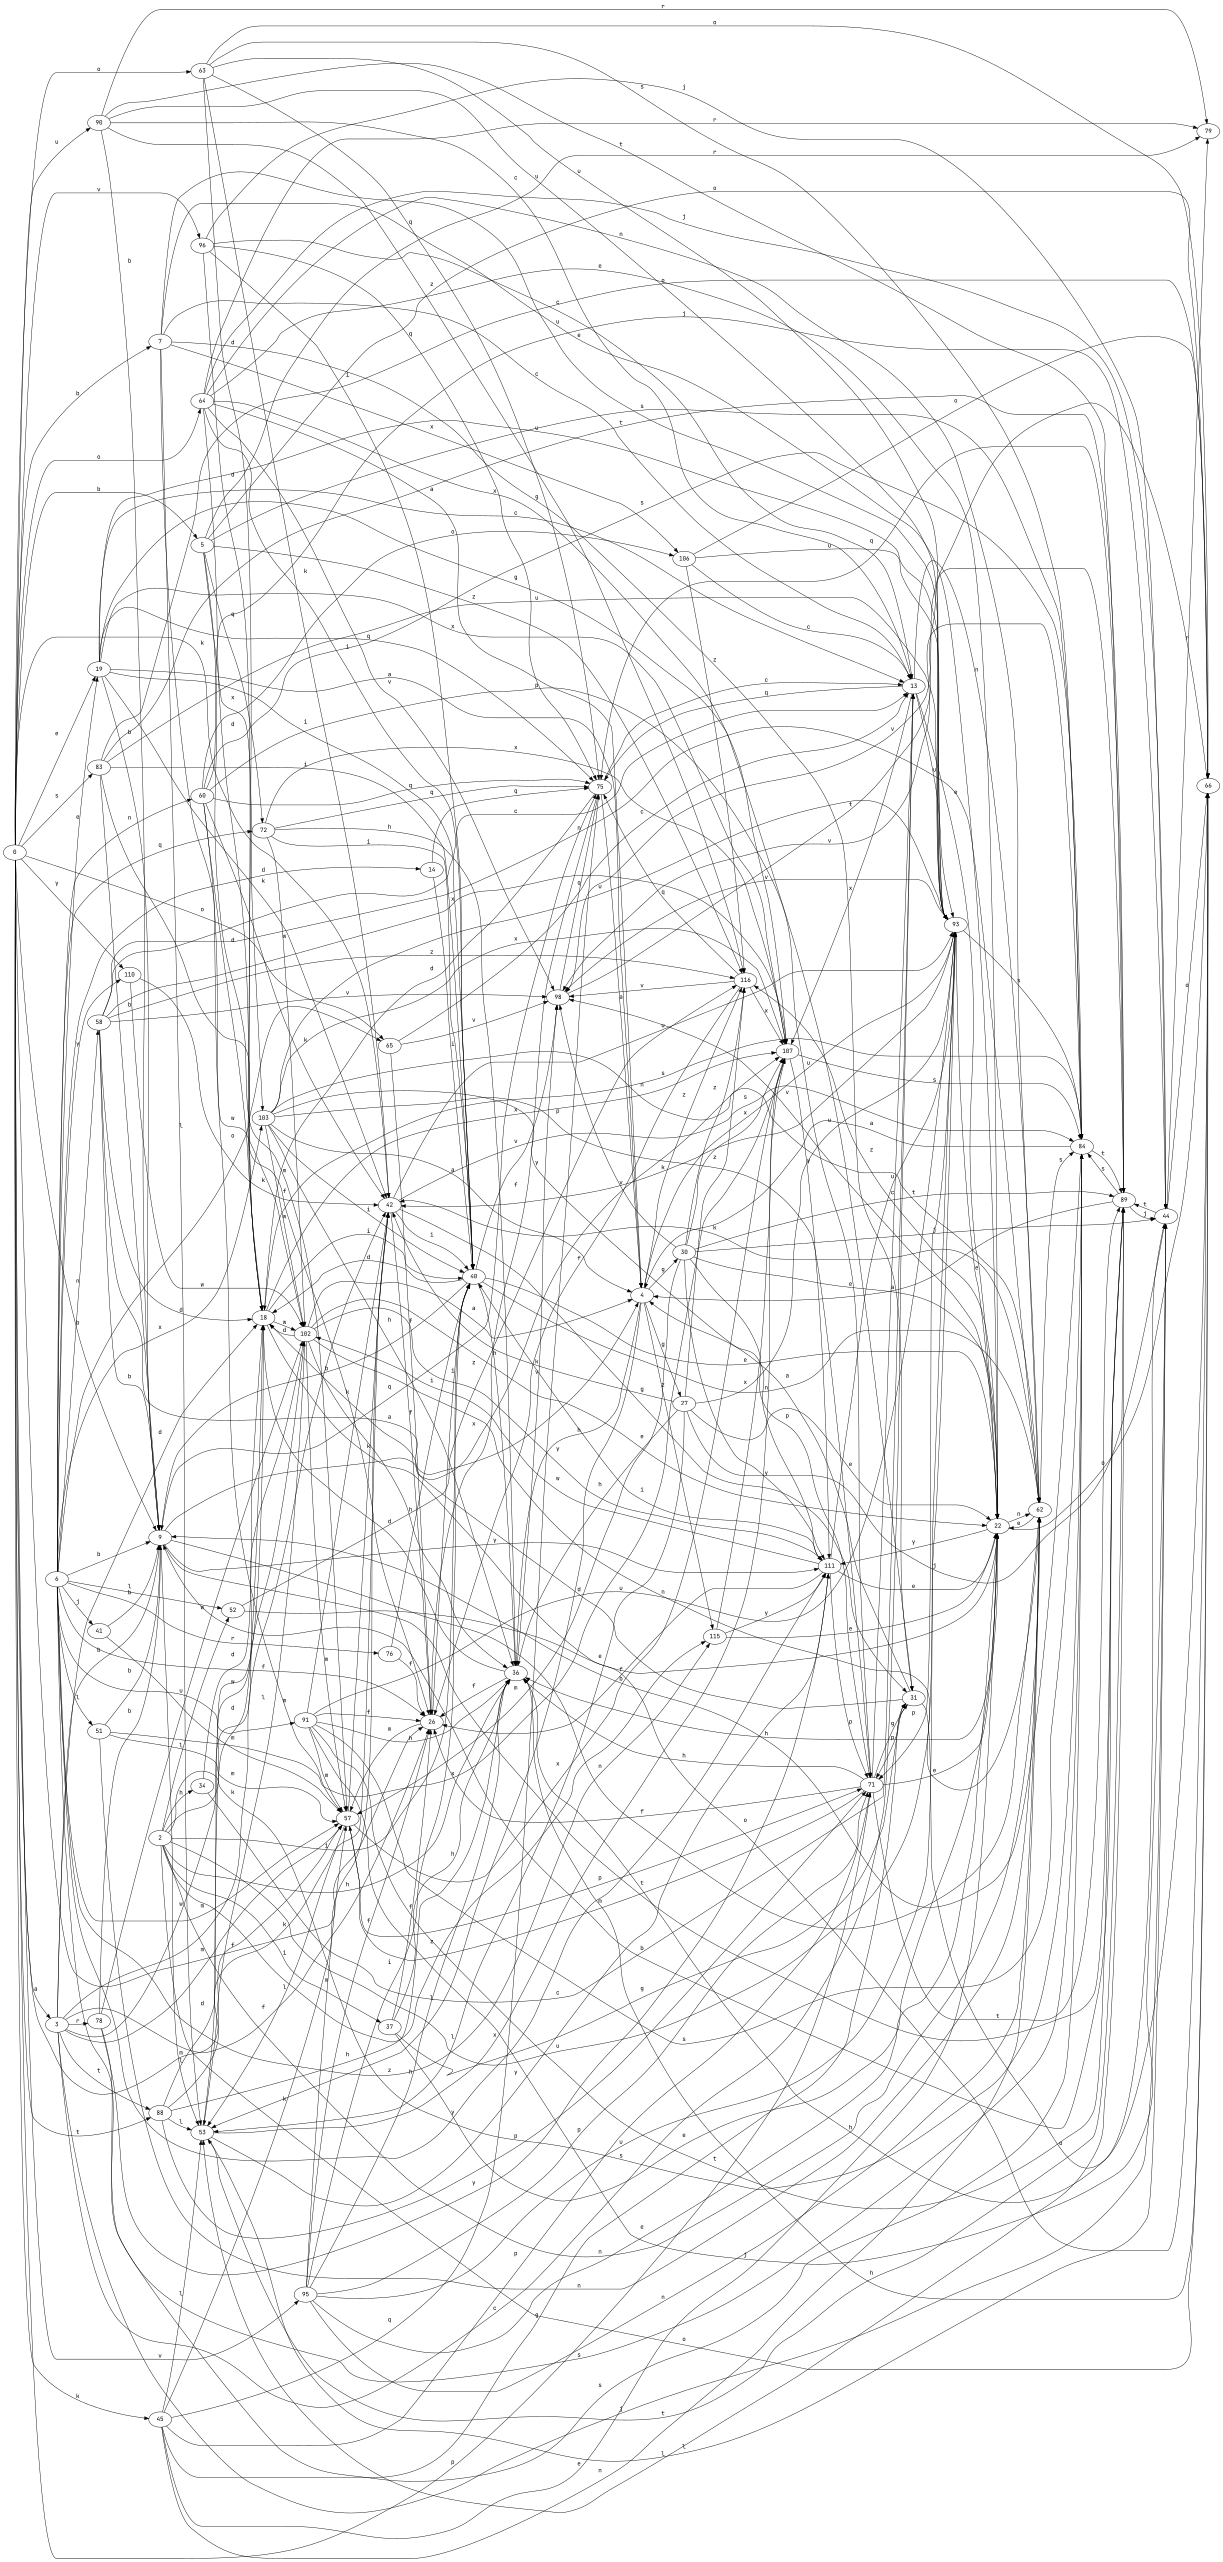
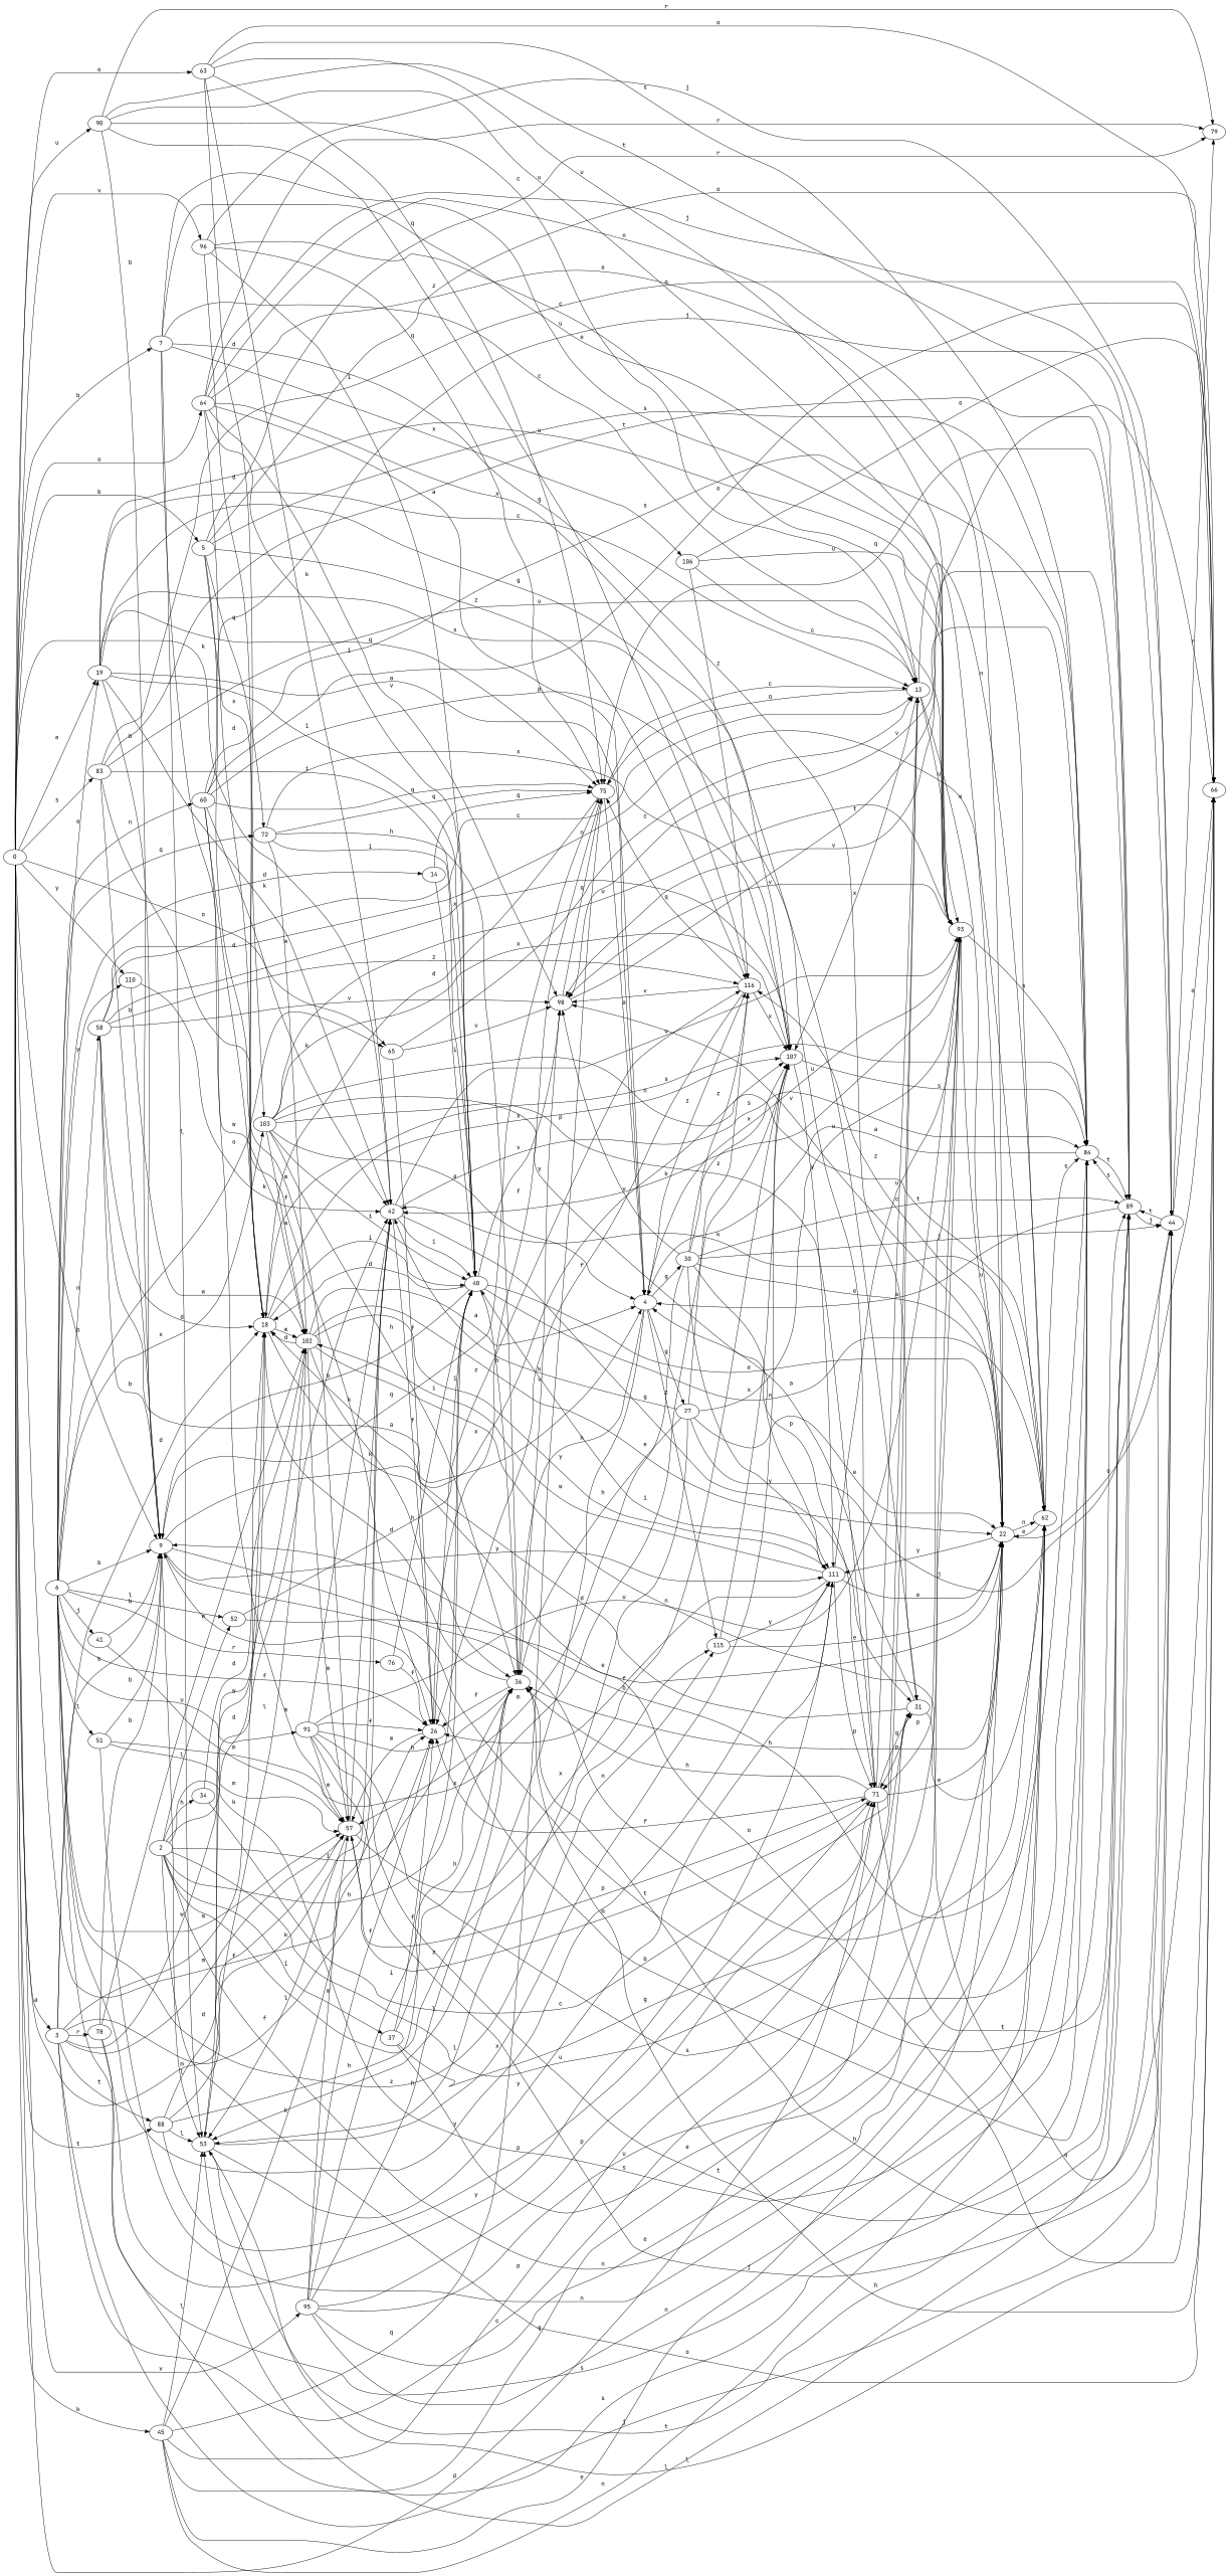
  strict digraph {
    fontname="JetBrains Mono"
    rankdir=LR
    node [fontname="JetBrains Mono"]
    edge [fontname="JetBrains Mono"]
    0
    3
    5
    7
    9
    19
    26
    45
    n9 [label=42]
    57
    63
    64
    65
    71
    83
    88
    90
    95
    96
    110
    102
    13
    18
    44
    78
    72
    84
    103
    66
    116
    79
    93
    53
    22
    31
    106
    111
    62
    75
    89
    107
    40
    4
    98
    36
    n46 [label=6]
    14
    41
    51
    52
    58
    60
    76
    91
    115
    2
    34
    37
    27
    30
    0 -> 3 [label=a]
    0 -> 5 [label=b]
    0 -> 7 [label=b]
    0 -> 9 [label=b]
    0 -> 19 [label=e]
    0 -> 26 [label=f]
    0 -> 45 [label=k]
    0 -> n9 [label=k]
    0 -> 57 [label=m]
    0 -> 63 [label=o]
    0 -> 64 [label=o]
    0 -> 65 [label=o]
    0 -> 71 [label=p]
    0 -> 83 [label=s]
    0 -> 88 [label=t]
    0 -> 90 [label=u]
    0 -> 95 [label=v]
    0 -> 96 [label=v]
    0 -> 110 [label=y]
    3 -> 9 [label=b]
    3 -> 26 [label=f]
    3 -> n9 [label=k]
    3 -> 57 [label=m]
    3 -> 88 [label=t]
    3 -> 102 [label=w]
    3 -> 13 [label=c]
    3 -> 18 [label=d]
    3 -> 44 [label=j]
    3 -> 78 [label=r]
    5 -> 57 [label=m]
    5 -> 72 [label=q]
    5 -> 84 [label=s]
    5 -> 103 [label=x]
    5 -> 66 [label=o]
    5 -> 116 [label=z]
    5 -> 79 [label=r]
    7 -> 102 [label=w]
    7 -> 13 [label=c]
    7 -> 93 [label=u]
    7 -> 53 [label=l]
    7 -> 22 [label=e]
    7 -> 31 [label=g]
    7 -> 106 [label=x]
    9 -> 53 [label=l]
    9 -> 111 [label=y]
    9 -> 62 [label=n]
    9 -> 75 [label=q]
    9 -> 89 [label=t]
    9 -> 107 [label=x]
    19 -> 9 [label=b]
    19 -> n9 [label=k]
    19 -> 13 [label=c]
    19 -> 93 [label=u]
    19 -> 31 [label=g]
    19 -> 75 [label=q]
    19 -> 107 [label=x]
    19 -> 40 [label=i]
    19 -> 4 [label=a]
    26 -> 57 [label=m]
    26 -> 40 [label=i]
    45 -> n9 [label=k]
    45 -> 71 [label=p]
    45 -> 53 [label=l]
    45 -> 22 [label=e]
    45 -> 31 [label=g]
    45 -> 62 [label=n]
    45 -> 75 [label=q]
    n9 -> 26 [label=f]
    n9 -> 84 [label=s]
    n9 -> 93 [label=u]
    n9 -> 31 [label=g]
    n9 -> 40 [label=i]
    57 -> n9 [label=k]
    57 -> 71 [label=p]
    57 -> 53 [label=l]
    57 -> 107 [label=x]
    63 -> n9 [label=k]
    63 -> 18 [label=d]
    63 -> 84 [label=s]
    63 -> 66 [label=o]
    63 -> 93 [label=u]
    63 -> 75 [label=q]
    64 -> 18 [label=d]
    64 -> 44 [label=j]
    64 -> 79 [label=r]
    64 -> 22 [label=e]
    64 -> 62 [label=n]
    64 -> 107 [label=x]
    64 -> 40 [label=i]
    64 -> 4 [label=a]
    64 -> 98 [label=v]
    65 -> 26 [label=f]
    65 -> 13 [label=c]
    65 -> 98 [label=v]
    71 -> 26 [label=f]
    71 -> 57 [label=m]
    71 -> 13 [label=c]
    71 -> 22 [label=e]
    71 -> 31 [label=g]
    71 -> 89 [label=t]
    71 -> 36 [label=h]
    83 -> 9 [label=b]
    83 -> 26 [label=f]
    83 -> 66 [label=o]
    83 -> 93 [label=u]
    83 -> 89 [label=t]
    83 -> 40 [label=i]
    88 -> n9 [label=k]
    88 -> 71 [label=p]
    88 -> 18 [label=d]
    88 -> 53 [label=l]
    88 -> 36 [label=h]
    90 -> 9 [label=b]
    90 -> 13 [label=c]
    90 -> 116 [label=z]
    90 -> 79 [label=r]
    90 -> 93 [label=u]
    90 -> 89 [label=t]
    95 -> 26 [label=f]
    95 -> 57 [label=m]
    95 -> 71 [label=p]
    95 -> 93 [label=u]
    95 -> 22 [label=e]
    95 -> 62 [label=n]
    95 -> 40 [label=i]
    95 -> 36 [label=h]
    96 -> 13 [label=c]
    96 -> 18 [label=d]
    96 -> 44 [label=j]
    96 -> 75 [label=q]
    96 -> 40 [label=i]
    110 -> n9 [label=k]
    110 -> 102 [label=w]
    102 -> 57 [label=m]
    102 -> 18 [label=d]
    102 -> 53 [label=l]
    102 -> 22 [label=e]
    102 -> 111 [label=y]
    102 -> 62 [label=n]
    102 -> 4 [label=a]
    102 -> 36 [label=h]
    13 -> 93 [label=u]
    13 -> 22 [label=e]
    13 -> 62 [label=n]
    13 -> 75 [label=q]
    13 -> 107 [label=x]
    18 -> 102 [label=w]
    18 -> 84 [label=s]
    18 -> 66 [label=o]
    18 -> 107 [label=x]
    18 -> 40 [label=i]
    44 -> 66 [label=o]
    44 -> 79 [label=r]
    44 -> 53 [label=l]
    44 -> 89 [label=t]
    44 -> 36 [label=h]
    78 -> 9 [label=b]
    78 -> 102 [label=w]
    78 -> 84 [label=s]
    78 -> 111 [label=y]
    72 -> 102 [label=w]
    72 -> 75 [label=q]
    72 -> 107 [label=x]
    72 -> 40 [label=i]
    72 -> 36 [label=h]
    84 -> 9 [label=b]
    84 -> 89 [label=t]
    84 -> 4 [label=a]
    84 -> 98 [label=v]
    103 -> 71 [label=p]
    103 -> 102 [label=w]
    103 -> 93 [label=u]
    103 -> 111 [label=y]
    103 -> 62 [label=n]
    103 -> 107 [label=x]
    103 -> 40 [label=i]
    103 -> 4 [label=a]
    103 -> 36 [label=h]
    66 -> 98 [label=v]
    66 -> 36 [label=h]
    116 -> 26 [label=f]
    116 -> 75 [label=q]
    116 -> 107 [label=x]
    116 -> 98 [label=v]
    93 -> n9 [label=k]
    93 -> 71 [label=p]
    93 -> 84 [label=s]
-   93 -> 22 [label=e]
+   93 -> 22 [label=u]
    93 -> 98 [label=v]
    53 -> 18 [label=d]
    53 -> 111 [label=y]
    53 -> 89 [label=t]
    53 -> 107 [label=x]
    22 -> 66 [label=o]
    22 -> 116 [label=z]
    22 -> 111 [label=y]
    22 -> 62 [label=n]
    22 -> 98 [label=v]
    22 -> 36 [label=h]
    31 -> 71 [label=p]
    31 -> 18 [label=d]
    31 -> 66 [label=o]
    31 -> 4 [label=a]
    106 -> 13 [label=c]
    106 -> 66 [label=o]
    106 -> 116 [label=z]
    106 -> 93 [label=u]
    111 -> 26 [label=f]
    111 -> 71 [label=p]
    111 -> 102 [label=w]
    111 -> 93 [label=u]
    111 -> 22 [label=e]
    111 -> 40 [label=i]
    62 -> n9 [label=k]
    62 -> 84 [label=s]
    62 -> 22 [label=e]
    75 -> 26 [label=f]
    75 -> 13 [label=c]
    75 -> 18 [label=d]
    75 -> 4 [label=a]
    89 -> 9 [label=b]
    89 -> 44 [label=j]
    89 -> 84 [label=s]
    89 -> 53 [label=l]
    89 -> 75 [label=q]
    89 -> 4 [label=a]
    107 -> 84 [label=s]
    107 -> 111 [label=y]
    40 -> 9 [label=b]
    40 -> 18 [label=d]
    40 -> 22 [label=e]
    40 -> 62 [label=n]
    40 -> 98 [label=v]
    40 -> 36 [label=h]
    4 -> 116 [label=z]
    4 -> 93 [label=u]
    4 -> 53 [label=l]
    4 -> 36 [label=h]
    4 -> 115 [label=z]
    4 -> 27 [label=g]
    4 -> 30 [label=g]
    98 -> 75 [label=q]
    98 -> 89 [label=t]
    36 -> 26 [label=f]
    36 -> 18 [label=d]
    36 -> 98 [label=v]
    n46 -> 9 [label=b]
    n46 -> 19 [label=e]
    n46 -> 26 [label=f]
    n46 -> 57 [label=m]
    n46 -> 65 [label=o]
    n46 -> 110 [label=y]
    n46 -> 72 [label=q]
    n46 -> 84 [label=s]
    n46 -> 103 [label=x]
    n46 -> 111 [label=y]
    n46 -> 14 [label=d]
    n46 -> 41 [label=j]
    n46 -> 51 [label=l]
    n46 -> 52 [label=l]
    n46 -> 58 [label=n]
    n46 -> 60 [label=n]
    n46 -> 76 [label=r]
    n46 -> 91 [label=u]
    n46 -> 115 [label=z]
    14 -> 75 [label=q]
    14 -> 40 [label=i]
    41 -> 9 [label=b]
    41 -> 57 [label=m]
    51 -> 9 [label=b]
    51 -> 57 [label=m]
    51 -> 62 [label=n]
    51 -> 107 [label=x]
    52 -> 116 [label=z]
    52 -> 22 [label=e]
    58 -> 9 [label=b]
    58 -> 13 [label=c]
    58 -> 18 [label=d]
    58 -> 116 [label=z]
    58 -> 62 [label=n]
    58 -> 107 [label=x]
    58 -> 4 [label=a]
    58 -> 98 [label=v]
    60 -> n9 [label=k]
    60 -> 57 [label=m]
    60 -> 71 [label=p]
    60 -> 18 [label=d]
    60 -> 44 [label=j]
    60 -> 84 [label=s]
-   60 -> 106 [label=o]
+   60 -> 66 [label=o]
    60 -> 75 [label=q]
    76 -> 26 [label=f]
    76 -> 40 [label=i]
    91 -> 26 [label=f]
    91 -> n9 [label=k]
    91 -> 57 [label=m]
    91 -> 44 [label=j]
    91 -> 84 [label=s]
    91 -> 93 [label=u]
    91 -> 89 [label=t]
    91 -> 36 [label=h]
    115 -> 22 [label=e]
    115 -> 111 [label=y]
    115 -> 107 [label=x]
    2 -> 102 [label=w]
    2 -> 84 [label=s]
    2 -> 66 [label=o]
    2 -> 93 [label=u]
    2 -> 62 [label=n]
    2 -> 40 [label=i]
    2 -> 36 [label=h]
    2 -> 52 [label=l]
    2 -> 115 [label=z]
    2 -> 34 [label=h]
    2 -> 37 [label=i]
    34 -> 13 [label=c]
    34 -> 18 [label=d]
    37 -> 26 [label=f]
    37 -> 22 [label=e]
    37 -> 31 [label=g]
    37 -> 36 [label=h]
    27 -> n9 [label=k]
    27 -> 44 [label=j]
    27 -> 116 [label=z]
    27 -> 93 [label=u]
    27 -> 53 [label=l]
    27 -> 22 [label=e]
    27 -> 36 [label=h]
    30 -> 57 [label=m]
    30 -> 71 [label=p]
    30 -> 44 [label=j]
    30 -> 116 [label=z]
    30 -> 22 [label=e]
    30 -> 111 [label=y]
    30 -> 89 [label=t]
    30 -> 107 [label=x]
    30 -> 98 [label=v]
  }
